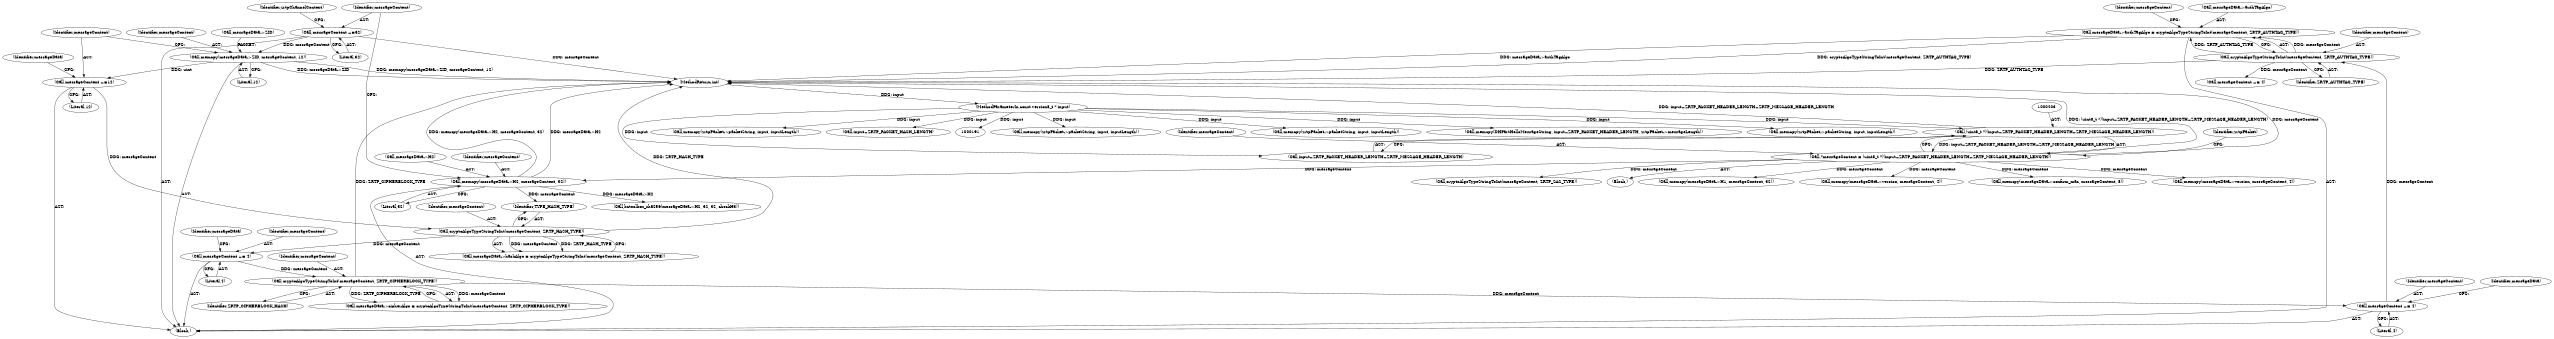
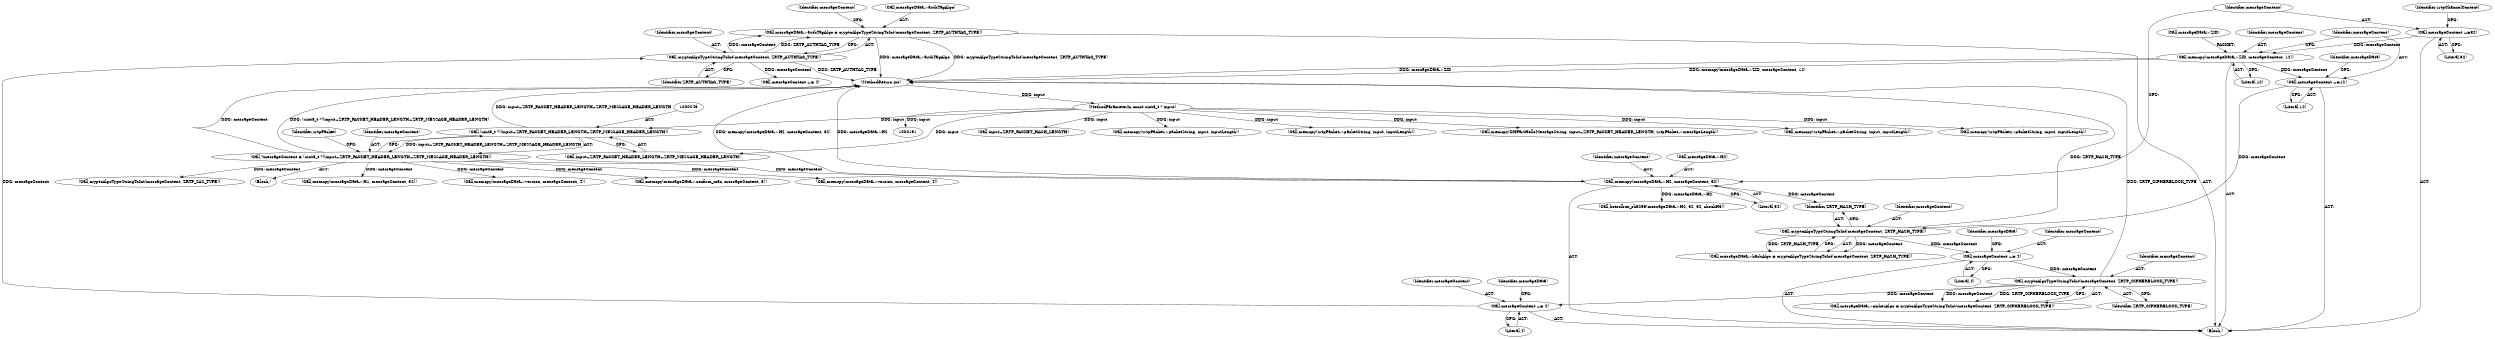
  digraph {
    n1 [label="(Call,messageData->authTagAlgo = cryptoAlgoTypeStringToInt(messageContent, ZRTP_AUTHTAG_TYPE))"]
    n2 [label="(Call,cryptoAlgoTypeStringToInt(messageContent, ZRTP_AUTHTAG_TYPE))"]
    n3 [label="(Block,)"]
    n4 [label="(MethodReturn,int)"]
    n5 [label="(Call,messageContent += 4)"]
    n6 [label="(Identifier,ZRTP_AUTHTAG_TYPE)"]
-   n7 [label="(MethodParameterIn,const version8_t * input)"]
+   n7 [label="(MethodParameterIn,const uint8_t * input)"]
    n8 [label="(Call,messageContent += 4)"]
    n9 [label="(Literal,4)"]
    n10 [label="(Call,cryptoAlgoTypeStringToInt(messageContent, ZRTP_CIPHERBLOCK_TYPE))"]
-   n11 [label="(Identifier,ZRTP_CIPHERBLOCK_HASH)"]
+   n11 [label="(Identifier,ZRTP_CIPHERBLOCK_TYPE)"]
    n12 [label="(Call,messageData->cipherAlgo = cryptoAlgoTypeStringToInt(messageContent, ZRTP_CIPHERBLOCK_TYPE))"]
    n13 [label="(Call,messageContent += 4)"]
    n14 [label="(Literal,4)"]
    n15 [label="(Call,cryptoAlgoTypeStringToInt(messageContent, ZRTP_HASH_TYPE))"]
    n16 [label="(Call,messageData->hashAlgo = cryptoAlgoTypeStringToInt(messageContent, ZRTP_HASH_TYPE))"]
-   n17 [label="(Identifier,TYPE_HASH_TYPE)"]
+   n17 [label="(Identifier,ZRTP_HASH_TYPE)"]
    n18 [label="(Call,messageContent +=12)"]
    n19 [label="(Literal,12)"]
    n20 [label="(Call,memcpy(messageData->ZID, messageContent, 12))"]
    n21 [label="(Literal,12)"]
    n22 [label="(Call,messageContent +=32)"]
    n23 [label="(Literal,32)"]
    n24 [label="(Call,memcpy(messageData->H2, messageContent, 32))"]
    n25 [label="(Literal,32)"]
    n26 [label="(Call,bctoolbox_sha256(messageData->H2, 32, 32, checkH3))"]
    n27 [label="(Call,*messageContent = (uint8_t *)(input+ZRTP_PACKET_HEADER_LENGTH+ZRTP_MESSAGE_HEADER_LENGTH))"]
    n28 [label="(Call,(uint8_t *)(input+ZRTP_PACKET_HEADER_LENGTH+ZRTP_MESSAGE_HEADER_LENGTH))"]
    n29 [label="(Call,memcpy(messageData->H1, messageContent, 32))"]
    n30 [label="(Call,memcpy(messageData->version, messageContent, 4))"]
    n31 [label="(Call,memcpy(messageData->confirm_mac, messageContent, 8))"]
    n32 [label="(Call,memcpy(messageData->version, messageContent, 4))"]
    n33 [label="(Call,cryptoAlgoTypeStringToInt(messageContent, ZRTP_SAS_TYPE))"]
    n34 [label="(Block,)"]
    n35 [label="(Call,input+ZRTP_PACKET_HEADER_LENGTH+ZRTP_MESSAGE_HEADER_LENGTH)"]
    n36 [label="(Call,input+ZRTP_PACKET_HASH_LENGTH)"]
    n37 [label="(Call,memcpy(zrtpPacket->packetString, input, inputLength))"]
    n38 [label="(Call,memcpy(zrtpPacket->packetString, input, inputLength))"]
    n39 [label="(Call,memcpy(DHPartHelloMessageString, input+ZRTP_PACKET_HEADER_LENGTH, zrtpPacket->messageLength))"]
    n40 [label="(Call,memcpy(zrtpPacket->packetString, input, inputLength))"]
    n41 [label="(Call,memcpy(zrtpPacket->packetString, input, inputLength))"]
    1000191
    n43 [label="(Call,messageData->ZID)"]
    n44 [label="(Identifier,messageContent)"]
    n45 [label="(Identifier,zrtpPacket)"]
    n46 [label="(Identifier,messageContent)"]
    n47 [label="(Identifier,messageContent)"]
    n48 [label="(Identifier,messageContent)"]
    n49 [label="(Identifier,messageContent)"]
    n50 [label="(Identifier,messageContent)"]
    n51 [label="(Identifier,messageData)"]
    n52 [label="(Identifier,messageContent)"]
    n53 [label="(Identifier,messageContent)"]
    n54 [label="(Identifier,zrtpChannelContext)"]
    n55 [label="(Identifier,messageData)"]
    n56 [label="(Identifier,messageContent)"]
    n57 [label="(Call,messageData->authTagAlgo)"]
    n58 [label="(Identifier,messageData)"]
    n59 [label="(Identifier,messageContent)"]
    n60 [label="(Identifier,messageContent)"]
    n61 [label="(Call,messageData->H2)"]
-   1000203
+   1000203 [label=1000243]
    n1 -> n2 [label="CFG: "]
    n1 -> n3 [label="AST: "]
    n1 -> n4 [label="DDG: messageData->authTagAlgo"]
    n1 -> n4 [label="DDG: cryptoAlgoTypeStringToInt(messageContent, ZRTP_AUTHTAG_TYPE)"]
    n2 -> n1 [label="AST: "]
    n2 -> n1 [label="DDG: messageContent"]
    n2 -> n1 [label="DDG: ZRTP_AUTHTAG_TYPE"]
    n2 -> n4 [label="DDG: ZRTP_AUTHTAG_TYPE"]
    n2 -> n5 [label="DDG: messageContent"]
    n2 -> n6 [label="CFG: "]
    n4 -> n7 [label="DDG: input"]
    n6 -> n2 [label="AST: "]
    n7 -> n28 [label="DDG: input"]
    n7 -> n35 [label="DDG: input"]
    n7 -> n36 [label="DDG: input"]
    n7 -> n37 [label="DDG: input"]
    n7 -> n38 [label="DDG: input"]
    n7 -> n39 [label="DDG: input"]
    n7 -> n40 [label="DDG: input"]
    n7 -> n41 [label="DDG: input"]
    n7 -> 1000191 [label="DDG: input"]
    n8 -> n2 [label="DDG: messageContent"]
    n8 -> n3 [label="AST: "]
    n8 -> n9 [label="CFG: "]
    n9 -> n8 [label="AST: "]
    n10 -> n4 [label="DDG: ZRTP_CIPHERBLOCK_TYPE"]
    n10 -> n8 [label="DDG: messageContent"]
    n10 -> n11 [label="CFG: "]
    n10 -> n12 [label="AST: "]
    n10 -> n12 [label="DDG: messageContent"]
    n10 -> n12 [label="DDG: ZRTP_CIPHERBLOCK_TYPE"]
    n11 -> n10 [label="AST: "]
    n12 -> n10 [label="CFG: "]
    n13 -> n3 [label="AST: "]
    n13 -> n10 [label="DDG: messageContent"]
    n13 -> n14 [label="CFG: "]
    n14 -> n13 [label="AST: "]
    n15 -> n4 [label="DDG: ZRTP_HASH_TYPE"]
    n15 -> n13 [label="DDG: messageContent"]
    n15 -> n16 [label="AST: "]
    n15 -> n16 [label="DDG: messageContent"]
    n15 -> n16 [label="DDG: ZRTP_HASH_TYPE"]
    n15 -> n17 [label="CFG: "]
    n16 -> n15 [label="CFG: "]
    n17 -> n15 [label="AST: "]
    n18 -> n3 [label="AST: "]
    n18 -> n15 [label="DDG: messageContent"]
    n18 -> n19 [label="CFG: "]
    n19 -> n18 [label="AST: "]
    n20 -> n3 [label="AST: "]
    n20 -> n4 [label="DDG: memcpy(messageData->ZID, messageContent, 12)"]
    n20 -> n4 [label="DDG: messageData->ZID"]
-   n20 -> n18 [label="DDG: uint"]
+   n20 -> n18 [label="DDG: messageContent"]
    n20 -> n21 [label="CFG: "]
    n21 -> n20 [label="AST: "]
    n22 -> n3 [label="AST: "]
-   n22 -> n4 [label="DDG: messageContent"]
    n22 -> n20 [label="DDG: messageContent"]
    n22 -> n23 [label="CFG: "]
    n23 -> n22 [label="AST: "]
    n24 -> n3 [label="AST: "]
    n24 -> n4 [label="DDG: memcpy(messageData->H2, messageContent, 32)"]
    n24 -> n4 [label="DDG: messageData->H2"]
    n24 -> n17 [label="DDG: messageContent"]
    n24 -> n25 [label="CFG: "]
    n24 -> n26 [label="DDG: messageData->H2"]
    n25 -> n24 [label="AST: "]
    n27 -> n4 [label="DDG: messageContent"]
    n27 -> n4 [label="DDG: (uint8_t *)(input+ZRTP_PACKET_HEADER_LENGTH+ZRTP_MESSAGE_HEADER_LENGTH)"]
    n27 -> n24 [label="DDG: messageContent"]
    n27 -> n28 [label="CFG: "]
    n27 -> n29 [label="DDG: messageContent"]
    n27 -> n30 [label="DDG: messageContent"]
    n27 -> n31 [label="DDG: messageContent"]
    n27 -> n32 [label="DDG: messageContent"]
    n27 -> n33 [label="DDG: messageContent"]
    n27 -> n34 [label="AST: "]
    n28 -> n4 [label="DDG: input+ZRTP_PACKET_HEADER_LENGTH+ZRTP_MESSAGE_HEADER_LENGTH"]
    n28 -> n27 [label="AST: "]
    n28 -> n27 [label="DDG: input+ZRTP_PACKET_HEADER_LENGTH+ZRTP_MESSAGE_HEADER_LENGTH"]
    n28 -> n35 [label="CFG: "]
    n35 -> n28 [label="AST: "]
    n43 -> n20 [label="PACKET: "]
    n44 -> n8 [label="AST: "]
    n45 -> n27 [label="CFG: "]
    n46 -> n10 [label="AST: "]
    n47 -> n18 [label="AST: "]
    n47 -> n20 [label="CFG: "]
    n48 -> n15 [label="AST: "]
    n49 -> n20 [label="AST: "]
    n50 -> n22 [label="AST: "]
    n50 -> n24 [label="CFG: "]
    n51 -> n8 [label="CFG: "]
    n52 -> n2 [label="AST: "]
    n53 -> n27 [label="AST: "]
    n54 -> n22 [label="CFG: "]
    n55 -> n13 [label="CFG: "]
    n56 -> n13 [label="AST: "]
    n57 -> n1 [label="AST: "]
    n58 -> n18 [label="CFG: "]
    n59 -> n1 [label="CFG: "]
    n60 -> n24 [label="AST: "]
    n61 -> n24 [label="AST: "]
    1000203 -> n28 [label="AST: "]
  }
